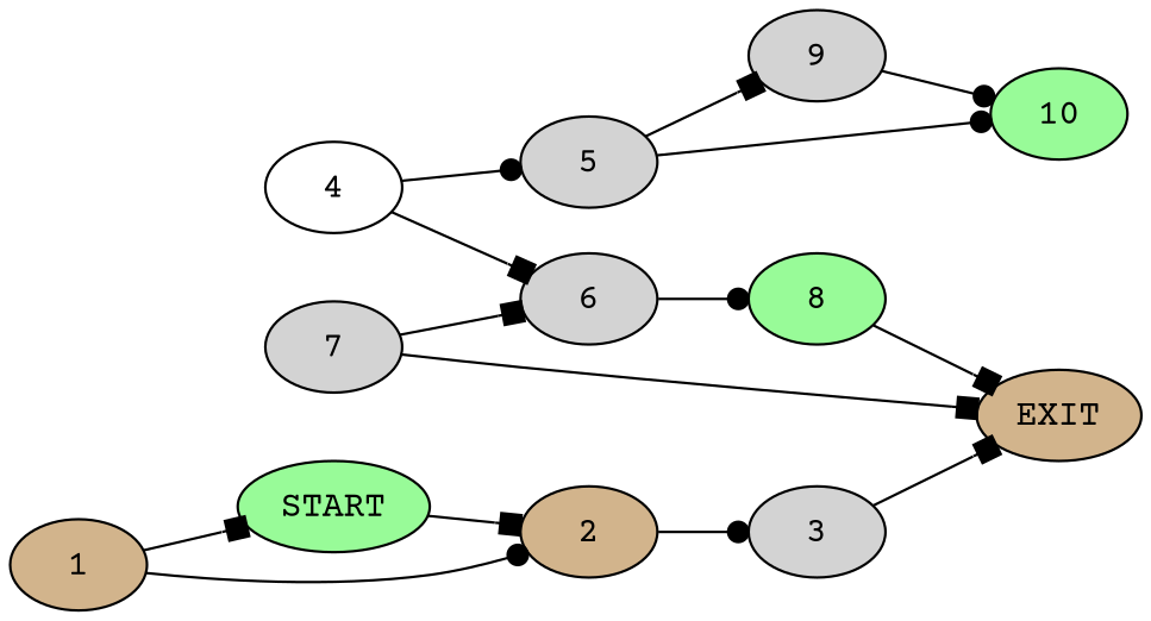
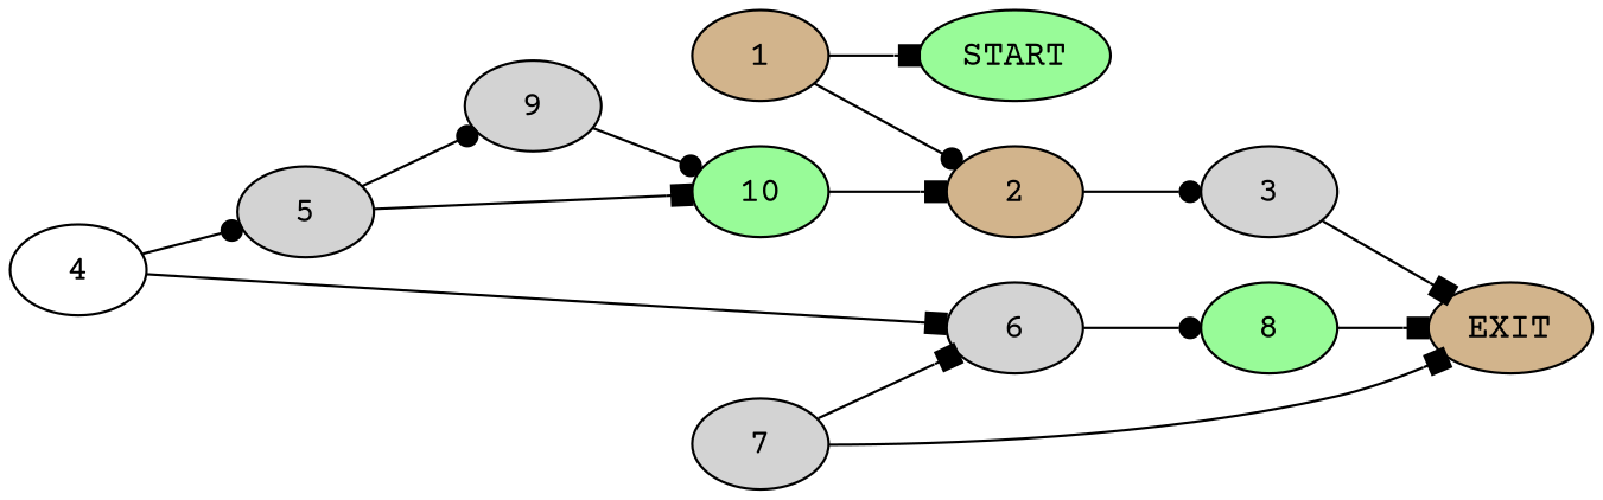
  digraph {
    fontname="Courier Prime"
    rankdir=LR
    node [fillcolor=lightgrey fontname="Courier Prime" style=filled]
    edge [arrowhead=box fontname="Courier Prime"]
    n1 [fillcolor=palegreen label=START]
    1 [fillcolor=tan]
    2 [fillcolor=tan]
    n4 [fillcolor=tan label=EXIT]
    3
    4 [fillcolor=white]
    5
    6
    9
    10 [fillcolor=palegreen]
    8 [fillcolor=palegreen]
    7
    1 -> n1
    1 -> 2 [arrowhead=dot]
    2 -> 3 [arrowhead=dot]
    3 -> n4
    4 -> 5 [arrowhead=dot]
    4 -> 6
-   5 -> 9
-   5 -> 10 [arrowhead=dot]
+   5 -> 9 [arrowhead=dot]
+   5 -> 10
    6 -> 8 [arrowhead=dot]
    9 -> 10 [arrowhead=dot]
-   n1 -> 2
+   10 -> 2
    8 -> n4
    7 -> n4
    7 -> 6
  }
